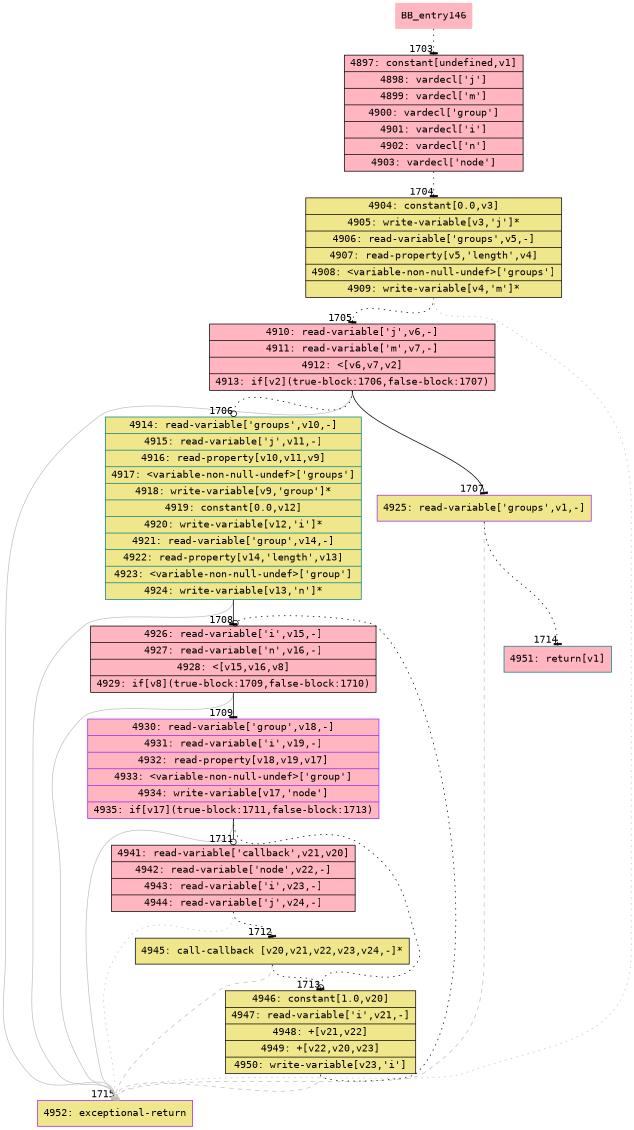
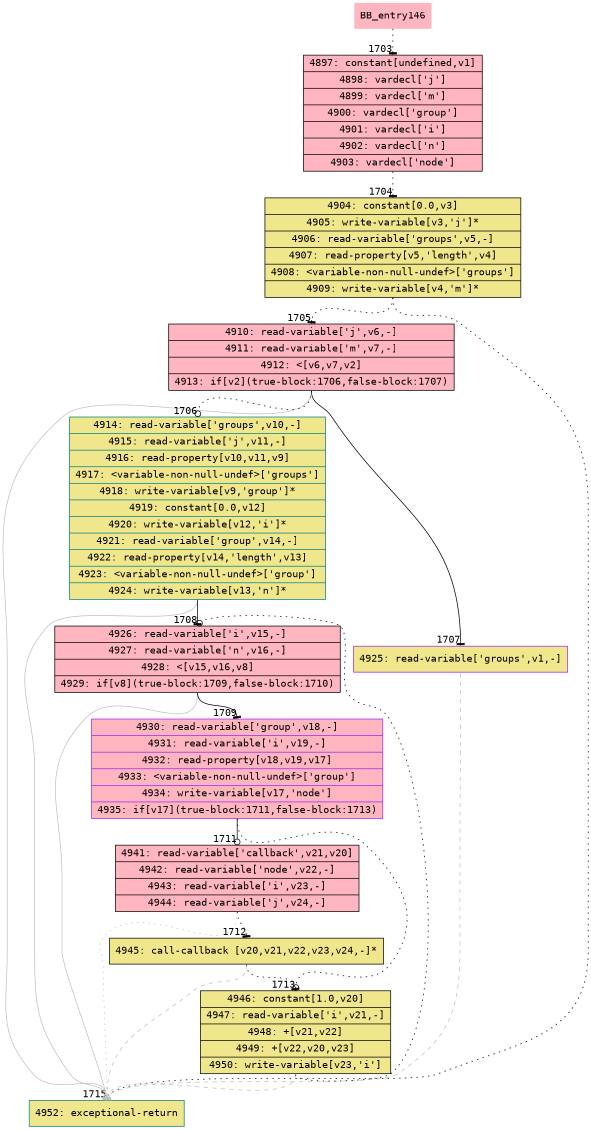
  digraph {
    fontname="DejaVu Sans Mono"
    rankdir=TD
    node [color=black fillcolor=lightpink fontname="DejaVu Sans Mono" shape=record style=filled]
    edge [arrowhead=tee fontname="DejaVu Sans Mono" headport=n style=dotted tailport=s]
    n1 [color=teal label=BB_entry146 shape=none]
    n2 [label="{4897: constant[undefined,v1]|4898: vardecl['j']|4899: vardecl['m']|4900: vardecl['group']|4901: vardecl['i']|4902: vardecl['n']|4903: vardecl['node']}"]
    n3 [fillcolor=khaki label="{4904: constant[0.0,v3]|4905: write-variable[v3,'j']*|4906: read-variable['groups',v5,-]|4907: read-property[v5,'length',v4]|4908: \<variable-non-null-undef\>['groups']|4909: write-variable[v4,'m']*}"]
    n4 [label="{4910: read-variable['j',v6,-]|4911: read-variable['m',v7,-]|4912: \<[v6,v7,v2]|4913: if[v2](true-block:1706,false-block:1707)}"]
-   n5 [color=purple fillcolor=khaki label="{4952: exceptional-return}"]
+   n5 [color=teal fillcolor=khaki label="{4952: exceptional-return}"]
    n6 [color=teal fillcolor=khaki label="{4914: read-variable['groups',v10,-]|4915: read-variable['j',v11,-]|4916: read-property[v10,v11,v9]|4917: \<variable-non-null-undef\>['groups']|4918: write-variable[v9,'group']*|4919: constant[0.0,v12]|4920: write-variable[v12,'i']*|4921: read-variable['group',v14,-]|4922: read-property[v14,'length',v13]|4923: \<variable-non-null-undef\>['group']|4924: write-variable[v13,'n']*}"]
    n7 [color=purple fillcolor=khaki label="{4925: read-variable['groups',v1,-]}"]
    n8 [label="{4926: read-variable['i',v15,-]|4927: read-variable['n',v16,-]|4928: \<[v15,v16,v8]|4929: if[v8](true-block:1709,false-block:1710)}"]
-   n9 [color=teal label="{4951: return[v1]}"]
    n10 [color=purple label="{4930: read-variable['group',v18,-]|4931: read-variable['i',v19,-]|4932: read-property[v18,v19,v17]|4933: \<variable-non-null-undef\>['group']|4934: write-variable[v17,'node']|4935: if[v17](true-block:1711,false-block:1713)}"]
    n11 [label="{4941: read-variable['callback',v21,v20]|4942: read-variable['node',v22,-]|4943: read-variable['i',v23,-]|4944: read-variable['j',v24,-]}"]
    n12 [fillcolor=khaki label="{4946: constant[1.0,v20]|4947: read-variable['i',v21,-]|4948: +[v21,v22]|4949: +[v22,v20,v23]|4950: write-variable[v23,'i']}"]
    n13 [fillcolor=khaki label="{4945: call-callback [v20,v21,v22,v23,v24,-]*}"]
    n1 -> n2 [headlabel="    1703"]
    n2 -> n3 [headlabel="      1704"]
    n3 -> n4 [headlabel="      1705"]
-   n3 -> n5 [color=gray headlabel="      1715"]
+   n3 -> n5 [color=black headlabel="      1715"]
    n4 -> n5 [arrowhead=odot color=gray style=solid]
    n4 -> n6 [arrowhead=odot headlabel="      1706"]
    n4 -> n7 [headlabel="      1707" style=solid]
    n6 -> n5 [color=gray style=solid]
    n6 -> n8 [headlabel="      1708" style=solid]
    n7 -> n5 [color=gray style=dashed]
-   n7 -> n9 [headlabel="      1714"]
    n8 -> n5 [color=gray style=solid]
    n8 -> n10 [headlabel="      1709" style=solid]
-   n10 -> n5 [arrowhead=odot color=gray style=solid]
    n10 -> n11 [arrowhead=odot headlabel="      1711" style=solid]
    n10 -> n12 [arrowhead=odot headlabel="      1713"]
    n11 -> n5 [arrowhead=odot color=gray]
    n11 -> n13 [headlabel="      1712"]
    n12 -> n5 [color=gray style=dashed]
    n12 -> n8 [arrowhead=odot]
    n13 -> n5 [color=gray style=dashed]
    n13 -> n12
  }
